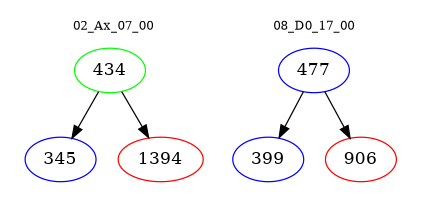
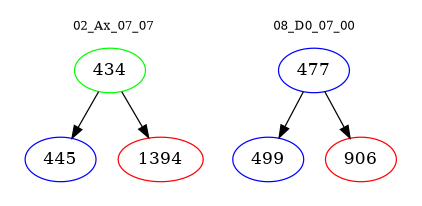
  digraph {
    node [color=blue]
    edge [color=black]
    n1 [color=green label=434]
-   n2 [label=345]
+   n2 [label=445]
    n3 [color=red label=1394]
    n4 [label=477]
-   n5 [label=399]
+   n5 [label=499]
    n6 [color=red label=906]
    subgraph cluster_1 {
      color=white
      fontsize=10
-     label="02_Ax_07_00"
+     label="02_Ax_07_07"
      n1
      n2
      n3
    }
    subgraph cluster_2 {
      color=white
      fontsize=10
-     label="08_D0_17_00"
+     label="08_D0_07_00"
      n4
      n5
      n6
    }
    n1 -> n2
    n1 -> n3
    n4 -> n5
    n4 -> n6
  }
